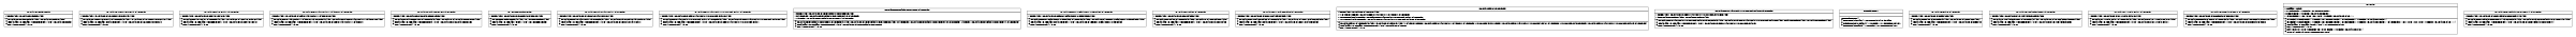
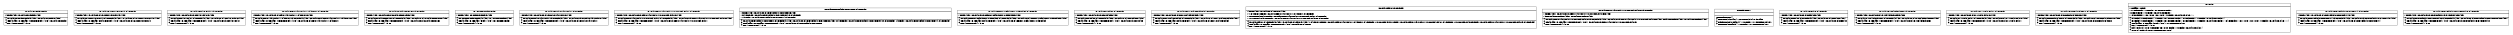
  digraph {
    nodesep=0.25
    ranksep=0.5
    node [fontcolor=black fontname=Helvetica fontsize=10.0 shape=plaintext]
    n1 [label=<<table title="org.ietf.nea.pa.serialize.reader.bytebuffer.PaAttributeHeaderReader" border="0" cellborder="1" cellspacing="0" cellpadding="2" port="p" href="./PaAttributeHeaderReader.html"> 		<tr><td><table border="0" cellspacing="0" cellpadding="1"> <tr><td align="center" balign="center"> PaAttributeHeaderReader </td></tr> 		</table></td></tr> 		<tr><td><table border="0" cellspacing="0" cellpadding="1"> <tr><td align="left" balign="left"> - baseBuilder : PaAttributeHeaderBuilder </td></tr> 		</table></td></tr> 		<tr><td><table border="0" cellspacing="0" cellpadding="1"> <tr><td align="left" balign="left"> ~ PaAttributeHeaderReader(builder : PaAttributeHeaderBuilder) </td></tr> <tr><td align="left" balign="left"> + read(buffer : ByteBuffer, messageLength : long) : PaAttributeHeader </td></tr> <tr><td align="left" balign="left"> + getMinDataLength() : byte </td></tr> 		</table></td></tr> 		</table>>]
    n2 [label=<<table title="org.ietf.nea.pa.serialize.reader.bytebuffer.PaAttributeAssessmentResultValueReader" border="0" cellborder="1" cellspacing="0" cellpadding="2" port="p" href="./PaAttributeAssessmentResultValueReader.html"> 		<tr><td><table border="0" cellspacing="0" cellpadding="1"> <tr><td align="center" balign="center"> PaAttributeAssessmentResultValueReader </td></tr> 		</table></td></tr> 		<tr><td><table border="0" cellspacing="0" cellpadding="1"> <tr><td align="left" balign="left"> - baseBuilder : PaAttributeValueAssessmentResultBuilder </td></tr> 		</table></td></tr> 		<tr><td><table border="0" cellspacing="0" cellpadding="1"> <tr><td align="left" balign="left"> ~ PaAttributeAssessmentResultValueReader(builder : PaAttributeValueAssessmentResultBuilder) </td></tr> <tr><td align="left" balign="left"> + read(buffer : ByteBuffer, attributeLength : long) : PaAttributeValueAssessmentResult </td></tr> <tr><td align="left" balign="left"> + getMinDataLength() : byte </td></tr> 		</table></td></tr> 		</table>>]
    n3 [label=<<table title="org.ietf.nea.pa.serialize.reader.bytebuffer.PaAttributeStringVersionValueReader" border="0" cellborder="1" cellspacing="0" cellpadding="2" port="p" href="./PaAttributeStringVersionValueReader.html"> 		<tr><td><table border="0" cellspacing="0" cellpadding="1"> <tr><td align="center" balign="center"> PaAttributeStringVersionValueReader </td></tr> 		</table></td></tr> 		<tr><td><table border="0" cellspacing="0" cellpadding="1"> <tr><td align="left" balign="left"> - baseBuilder : PaAttributeValueStringVersionBuilder </td></tr> 		</table></td></tr> 		<tr><td><table border="0" cellspacing="0" cellpadding="1"> <tr><td align="left" balign="left"> ~ PaAttributeStringVersionValueReader(builder : PaAttributeValueStringVersionBuilder) </td></tr> <tr><td align="left" balign="left"> + read(buffer : ByteBuffer, messageLength : long) : PaAttributeValueStringVersion </td></tr> <tr><td align="left" balign="left"> + getMinDataLength() : byte </td></tr> 		</table></td></tr> 		</table>>]
    n4 [label=<<table title="org.ietf.nea.pa.serialize.reader.bytebuffer.PaAttributeErrorInformationInvalidParamValueReader" border="0" cellborder="1" cellspacing="0" cellpadding="2" port="p" href="./PaAttributeErrorInformationInvalidParamValueReader.html"> 		<tr><td><table border="0" cellspacing="0" cellpadding="1"> <tr><td align="center" balign="center"> PaAttributeErrorInformationInvalidParamValueReader </td></tr> 		</table></td></tr> 		<tr><td><table border="0" cellspacing="0" cellpadding="1"> <tr><td align="left" balign="left"> - baseBuilder : PaAttributeValueErrorInformationInvalidParamBuilder </td></tr> 		</table></td></tr> 		<tr><td><table border="0" cellspacing="0" cellpadding="1"> <tr><td align="left" balign="left"> ~ PaAttributeErrorInformationInvalidParamValueReader(builder : PaAttributeValueErrorInformationInvalidParamBuilder) </td></tr> <tr><td align="left" balign="left"> + read(buffer : ByteBuffer, messageLength : long) : PaAttributeValueErrorInformationInvalidParam </td></tr> <tr><td align="left" balign="left"> + getMinDataLength() : byte </td></tr> 		</table></td></tr> 		</table>>]
    n5 [label=<<table title="org.ietf.nea.pa.serialize.reader.bytebuffer.PaAttributeAttributeRequestValueReader" border="0" cellborder="1" cellspacing="0" cellpadding="2" port="p" href="./PaAttributeAttributeRequestValueReader.html"> 		<tr><td><table border="0" cellspacing="0" cellpadding="1"> <tr><td align="center" balign="center"> PaAttributeAttributeRequestValueReader </td></tr> 		</table></td></tr> 		<tr><td><table border="0" cellspacing="0" cellpadding="1"> <tr><td align="left" balign="left"> - baseBuilder : PaAttributeValueAttributeRequestBuilder </td></tr> 		</table></td></tr> 		<tr><td><table border="0" cellspacing="0" cellpadding="1"> <tr><td align="left" balign="left"> ~ PaAttributeAttributeRequestValueReader(builder : PaAttributeValueAttributeRequestBuilder) </td></tr> <tr><td align="left" balign="left"> + read(buffer : ByteBuffer, messageLength : long) : PaAttributeValueAttributeRequest </td></tr> <tr><td align="left" balign="left"> + getMinDataLength() : byte </td></tr> 		</table></td></tr> 		</table>>]
-   n6 [label=<<table title="org.ietf.nea.pa.serialize.reader.bytebuffer.PaMessageHeaderReader" border="0" cellborder="1" cellspacing="0" cellpadding="2" port="p" href="./PaMessageHeaderReader.html"> 		<tr><td><table border="0" cellspacing="0" cellpadding="1"> <tr><td align="center" balign="center"> PaMessageHeaderReader </td></tr> 		</table></td></tr> 		<tr><td><table border="0" cellspacing="0" cellpadding="1"> <tr><td align="left" balign="left"> - baseBuilder : PaAttributeValueOperationalStatusBuilder </td></tr> 		</table></td></tr> 		<tr><td><table border="0" cellspacing="0" cellpadding="1"> <tr><td align="left" balign="left"> ~ PaMessageHeaderReader(builder : PaMessageHeaderBuilder) </td></tr> <tr><td align="left" balign="left"> + read(buffer : ByteBuffer, length : long) : PaMessageHeader </td></tr> <tr><td align="left" balign="left"> + getMinDataLength() : byte </td></tr> 		</table></td></tr> 		</table>>]
+   n6 [label=<<table title="org.ietf.nea.pa.serialize.reader.bytebuffer.PaMessageHeaderReader" border="0" cellborder="1" cellspacing="0" cellpadding="2" port="p" href="./PaMessageHeaderReader.html"> 		<tr><td><table border="0" cellspacing="0" cellpadding="1"> <tr><td align="center" balign="center"> PaMessageHeaderReader </td></tr> 		</table></td></tr> 		<tr><td><table border="0" cellspacing="0" cellpadding="1"> <tr><td align="left" balign="left"> - baseBuilder : PaMessageHeaderBuilder </td></tr> 		</table></td></tr> 		<tr><td><table border="0" cellspacing="0" cellpadding="1"> <tr><td align="left" balign="left"> ~ PaMessageHeaderReader(builder : PaMessageHeaderBuilder) </td></tr> <tr><td align="left" balign="left"> + read(buffer : ByteBuffer, length : long) : PaMessageHeader </td></tr> <tr><td align="left" balign="left"> + getMinDataLength() : byte </td></tr> 		</table></td></tr> 		</table>>]
    n7 [label=<<table title="org.ietf.nea.pa.serialize.reader.bytebuffer.PaAttributeProductInformationValueReader" border="0" cellborder="1" cellspacing="0" cellpadding="2" port="p" href="./PaAttributeProductInformationValueReader.html"> 		<tr><td><table border="0" cellspacing="0" cellpadding="1"> <tr><td align="center" balign="center"> PaAttributeProductInformationValueReader </td></tr> 		</table></td></tr> 		<tr><td><table border="0" cellspacing="0" cellpadding="1"> <tr><td align="left" balign="left"> - baseBuilder : PaAttributeValueProductInformationBuilder </td></tr> 		</table></td></tr> 		<tr><td><table border="0" cellspacing="0" cellpadding="1"> <tr><td align="left" balign="left"> ~ PaAttributeProductInformationValueReader(builder : PaAttributeValueProductInformationBuilder) </td></tr> <tr><td align="left" balign="left"> + read(buffer : ByteBuffer, messageLength : long) : PaAttributeValueProductInformation </td></tr> <tr><td align="left" balign="left"> + getMinDataLength() : byte </td></tr> 		</table></td></tr> 		</table>>]
    n8 [label=<<table title="org.ietf.nea.pa.serialize.reader.bytebuffer.PaAttributeErrorInformationUnsupportedVersionValueReader" border="0" cellborder="1" cellspacing="0" cellpadding="2" port="p" href="./PaAttributeErrorInformationUnsupportedVersionValueReader.html"> 		<tr><td><table border="0" cellspacing="0" cellpadding="1"> <tr><td align="center" balign="center"> PaAttributeErrorInformationUnsupportedVersionValueReader </td></tr> 		</table></td></tr> 		<tr><td><table border="0" cellspacing="0" cellpadding="1"> <tr><td align="left" balign="left"> - baseBuilder : PaAttributeValueErrorInformationUnsupportedVersionBuilder </td></tr> 		</table></td></tr> 		<tr><td><table border="0" cellspacing="0" cellpadding="1"> <tr><td align="left" balign="left"> ~ PaAttributeErrorInformationUnsupportedVersionValueReader(builder : PaAttributeValueErrorInformationUnsupportedVersionBuilder) </td></tr> <tr><td align="left" balign="left"> + read(buffer : ByteBuffer, messageLength : long) : PaAttributeValueErrorInformationUnsupportedVersion </td></tr> <tr><td align="left" balign="left"> + getMinDataLength() : byte </td></tr> 		</table></td></tr> 		</table>>]
    n9 [label=<<table title="org.ietf.nea.pa.serialize.reader.bytebuffer.PaAttributeRemediationParametersValueReader" border="0" cellborder="1" cellspacing="0" cellpadding="2" port="p" href="./PaAttributeRemediationParametersValueReader.html"> 		<tr><td><table border="0" cellspacing="0" cellpadding="1"> <tr><td align="center" balign="center"> PaAttributeRemediationParametersValueReader </td></tr> 		</table></td></tr> 		<tr><td><table border="0" cellspacing="0" cellpadding="1"> <tr><td align="left" balign="left"> - baseBuilder : PaAttributeValueRemediationParametersBuilder </td></tr> <tr><td align="left" balign="left"> - stringReader : PaAttributeRemediationParameterStringValueReader </td></tr> <tr><td align="left" balign="left"> - uriReader : PaAttributeRemediationParameterUriValueReader </td></tr> 		</table></td></tr> 		<tr><td><table border="0" cellspacing="0" cellpadding="1"> <tr><td align="left" balign="left"> + PaAttributeRemediationParametersValueReader(builder : PaAttributeValueRemediationParametersBuilder, stringReader : PaAttributeRemediationParameterStringValueReader, uriReader : PaAttributeRemediationParameterUriValueReader) </td></tr> <tr><td align="left" balign="left"> + read(buffer : ByteBuffer, messageLength : long) : PaAttributeValueRemediationParameters </td></tr> <tr><td align="left" balign="left"> + getMinDataLength() : byte </td></tr> 		</table></td></tr> 		</table>>]
    n10 [label=<<table title="org.ietf.nea.pa.serialize.reader.bytebuffer.PaAttributeFactoryDefaultPasswordEnabledValueReader" border="0" cellborder="1" cellspacing="0" cellpadding="2" port="p" href="./PaAttributeFactoryDefaultPasswordEnabledValueReader.html"> 		<tr><td><table border="0" cellspacing="0" cellpadding="1"> <tr><td align="center" balign="center"> PaAttributeFactoryDefaultPasswordEnabledValueReader </td></tr> 		</table></td></tr> 		<tr><td><table border="0" cellspacing="0" cellpadding="1"> <tr><td align="left" balign="left"> - baseBuilder : PaAttributeValueFactoryDefaultPasswordEnabledBuilder </td></tr> 		</table></td></tr> 		<tr><td><table border="0" cellspacing="0" cellpadding="1"> <tr><td align="left" balign="left"> ~ PaAttributeFactoryDefaultPasswordEnabledValueReader(builder : PaAttributeValueFactoryDefaultPasswordEnabledBuilder) </td></tr> <tr><td align="left" balign="left"> + read(buffer : ByteBuffer, attributeLength : long) : PaAttributeValueFactoryDefaultPasswordEnabled </td></tr> <tr><td align="left" balign="left"> + getMinDataLength() : byte </td></tr> 		</table></td></tr> 		</table>>]
    n11 [label=<<table title="org.ietf.nea.pa.serialize.reader.bytebuffer.PaAttributePortFilterValueReader" border="0" cellborder="1" cellspacing="0" cellpadding="2" port="p" href="./PaAttributePortFilterValueReader.html"> 		<tr><td><table border="0" cellspacing="0" cellpadding="1"> <tr><td align="center" balign="center"> PaAttributePortFilterValueReader </td></tr> 		</table></td></tr> 		<tr><td><table border="0" cellspacing="0" cellpadding="1"> <tr><td align="left" balign="left"> - baseBuilder : PaAttributeValuePortFilterBuilder </td></tr> 		</table></td></tr> 		<tr><td><table border="0" cellspacing="0" cellpadding="1"> <tr><td align="left" balign="left"> ~ PaAttributePortFilterValueReader(builder : PaAttributeValuePortFilterBuilder) </td></tr> <tr><td align="left" balign="left"> + read(buffer : ByteBuffer, messageLength : long) : PaAttributeValuePortFilter </td></tr> <tr><td align="left" balign="left"> + getMinDataLength() : byte </td></tr> 		</table></td></tr> 		</table>>]
    n12 [label=<<table title="org.ietf.nea.pa.serialize.reader.bytebuffer.PaAttributeForwardingEnabledValueReader" border="0" cellborder="1" cellspacing="0" cellpadding="2" port="p" href="./PaAttributeForwardingEnabledValueReader.html"> 		<tr><td><table border="0" cellspacing="0" cellpadding="1"> <tr><td align="center" balign="center"> PaAttributeForwardingEnabledValueReader </td></tr> 		</table></td></tr> 		<tr><td><table border="0" cellspacing="0" cellpadding="1"> <tr><td align="left" balign="left"> - baseBuilder : PaAttributeValueForwardingEnabledBuilder </td></tr> 		</table></td></tr> 		<tr><td><table border="0" cellspacing="0" cellpadding="1"> <tr><td align="left" balign="left"> ~ PaAttributeForwardingEnabledValueReader(builder : PaAttributeValueForwardingEnabledBuilder) </td></tr> <tr><td align="left" balign="left"> + read(buffer : ByteBuffer, attributeLength : long) : PaAttributeValueForwardingEnabled </td></tr> <tr><td align="left" balign="left"> + getMinDataLength() : byte </td></tr> 		</table></td></tr> 		</table>>]
    n13 [label=<<table title="org.ietf.nea.pa.serialize.reader.bytebuffer.PaAttributeErrorValueReader" border="0" cellborder="1" cellspacing="0" cellpadding="2" port="p" href="./PaAttributeErrorValueReader.html"> 		<tr><td><table border="0" cellspacing="0" cellpadding="1"> <tr><td align="center" balign="center"> PaAttributeErrorValueReader </td></tr> 		</table></td></tr> 		<tr><td><table border="0" cellspacing="0" cellpadding="1"> <tr><td align="left" balign="left"> - baseBuilder : PaAttributeValueErrorBuilder </td></tr> <tr><td align="left" balign="left"> - invalidParamReader : PaAttributeErrorInformationInvalidParamValueReader </td></tr> <tr><td align="left" balign="left"> - unsupportedVersionReader : PaAttributeErrorInformationUnsupportedVersionValueReader </td></tr> <tr><td align="left" balign="left"> - unsupportedAttributeReader : PaAttributeErrorInformationUnsupportedAttributeValueReader </td></tr> 		</table></td></tr> 		<tr><td><table border="0" cellspacing="0" cellpadding="1"> <tr><td align="left" balign="left"> + PaAttributeErrorValueReader(builder : PaAttributeValueErrorBuilder, invalidParamReader : PaAttributeErrorInformationInvalidParamValueReader, unsupportedVersionReader : PaAttributeErrorInformationUnsupportedVersionValueReader, unsupportedAttributeReader : PaAttributeErrorInformationUnsupportedAttributeValueReader) </td></tr> <tr><td align="left" balign="left"> + read(buffer : ByteBuffer, messageLength : long) : PaAttributeValueError </td></tr> <tr><td align="left" balign="left"> + getMinDataLength() : byte </td></tr> 		</table></td></tr> 		</table>>]
    n14 [label=<<table title="org.ietf.nea.pa.serialize.reader.bytebuffer.PaAttributeErrorInformationUnsupportedAttributeValueReader" border="0" cellborder="1" cellspacing="0" cellpadding="2" port="p" href="./PaAttributeErrorInformationUnsupportedAttributeValueReader.html"> 		<tr><td><table border="0" cellspacing="0" cellpadding="1"> <tr><td align="center" balign="center"> PaAttributeErrorInformationUnsupportedAttributeValueReader </td></tr> 		</table></td></tr> 		<tr><td><table border="0" cellspacing="0" cellpadding="1"> <tr><td align="left" balign="left"> - baseBuilder : PaAttributeValueErrorInformationUnsupportedAttributeBuilder </td></tr> <tr><td align="left" balign="left"> - baseAttributeHeaderBuilder : PaAttributeHeaderBuilder </td></tr> 		</table></td></tr> 		<tr><td><table border="0" cellspacing="0" cellpadding="1"> <tr><td align="left" balign="left"> ~ PaAttributeErrorInformationUnsupportedAttributeValueReader(builder : PaAttributeValueErrorInformationUnsupportedAttributeBuilder, attributeHeaderBuilder : PaAttributeHeaderBuilder) </td></tr> <tr><td align="left" balign="left"> + read(buffer : ByteBuffer, messageLength : long) : PaAttributeValueErrorInformationUnsupportedAttribute </td></tr> <tr><td align="left" balign="left"> + getMinDataLength() : byte </td></tr> 		</table></td></tr> 		</table>>]
    n15 [label=<<table title="org.ietf.nea.pa.serialize.reader.bytebuffer.PaReaderFactory" border="0" cellborder="1" cellspacing="0" cellpadding="2" port="p" href="./PaReaderFactory.html"> 		<tr><td><table border="0" cellspacing="0" cellpadding="1"> <tr><td align="center" balign="center"> PaReaderFactory </td></tr> 		</table></td></tr> 		<tr><td><table border="0" cellspacing="0" cellpadding="1"> <tr><td align="left" balign="left">  </td></tr> 		</table></td></tr> 		<tr><td><table border="0" cellspacing="0" cellpadding="1"> <tr><td align="left" balign="left"> - PaReaderFactory() </td></tr> <tr><td align="left" balign="left"> + getProtocolIdentifier() : TcgProtocolBindingIdentifier </td></tr> <tr><td align="left" balign="left"> + createProductionDefault() : ImReader&lt;ImMessageContainer&gt; </td></tr> <tr><td align="left" balign="left"> + createTestingDefault() : ImReader&lt;ImMessageContainer&gt; </td></tr> 		</table></td></tr> 		</table>>]
    n16 [label=<<table title="org.ietf.nea.pa.serialize.reader.bytebuffer.PaAttributeTestingValueReader" border="0" cellborder="1" cellspacing="0" cellpadding="2" port="p" href="./PaAttributeTestingValueReader.html"> 		<tr><td><table border="0" cellspacing="0" cellpadding="1"> <tr><td align="center" balign="center"> PaAttributeTestingValueReader </td></tr> 		</table></td></tr> 		<tr><td><table border="0" cellspacing="0" cellpadding="1"> <tr><td align="left" balign="left"> - baseBuilder : PaAttributeValueTestingBuilder </td></tr> 		</table></td></tr> 		<tr><td><table border="0" cellspacing="0" cellpadding="1"> <tr><td align="left" balign="left"> ~ PaAttributeTestingValueReader(builder : PaAttributeValueTestingBuilder) </td></tr> <tr><td align="left" balign="left"> + read(buffer : ByteBuffer, messageLength : long) : PaAttributeValueTesting </td></tr> <tr><td align="left" balign="left"> + getMinDataLength() : byte </td></tr> 		</table></td></tr> 		</table>>]
    n17 [label=<<table title="org.ietf.nea.pa.serialize.reader.bytebuffer.PaAttributeInstalledPackagesValueReader" border="0" cellborder="1" cellspacing="0" cellpadding="2" port="p" href="./PaAttributeInstalledPackagesValueReader.html"> 		<tr><td><table border="0" cellspacing="0" cellpadding="1"> <tr><td align="center" balign="center"> PaAttributeInstalledPackagesValueReader </td></tr> 		</table></td></tr> 		<tr><td><table border="0" cellspacing="0" cellpadding="1"> <tr><td align="left" balign="left"> - baseBuilder : PaAttributeValueInstalledPackagesBuilder </td></tr> 		</table></td></tr> 		<tr><td><table border="0" cellspacing="0" cellpadding="1"> <tr><td align="left" balign="left"> ~ PaAttributeInstalledPackagesValueReader(builder : PaAttributeValueInstalledPackagesBuilder) </td></tr> <tr><td align="left" balign="left"> + read(buffer : ByteBuffer, messageLength : long) : PaAttributeValueInstalledPackages </td></tr> <tr><td align="left" balign="left"> + getMinDataLength() : byte </td></tr> 		</table></td></tr> 		</table>>]
    n18 [label=<<table title="org.ietf.nea.pa.serialize.reader.bytebuffer.PaAttributeNumericVersionValueReader" border="0" cellborder="1" cellspacing="0" cellpadding="2" port="p" href="./PaAttributeNumericVersionValueReader.html"> 		<tr><td><table border="0" cellspacing="0" cellpadding="1"> <tr><td align="center" balign="center"> PaAttributeNumericVersionValueReader </td></tr> 		</table></td></tr> 		<tr><td><table border="0" cellspacing="0" cellpadding="1"> <tr><td align="left" balign="left"> - baseBuilder : PaAttributeValueNumericVersionBuilder </td></tr> 		</table></td></tr> 		<tr><td><table border="0" cellspacing="0" cellpadding="1"> <tr><td align="left" balign="left"> ~ PaAttributeNumericVersionValueReader(builder : PaAttributeValueNumericVersionBuilder) </td></tr> <tr><td align="left" balign="left"> + read(buffer : ByteBuffer, messageLength : long) : PaAttributeValueNumericVersion </td></tr> <tr><td align="left" balign="left"> + getMinDataLength() : byte </td></tr> 		</table></td></tr> 		</table>>]
    n19 [label=<<table title="org.ietf.nea.pa.serialize.reader.bytebuffer.PaAttributeOperationalStatusValueReader" border="0" cellborder="1" cellspacing="0" cellpadding="2" port="p" href="./PaAttributeOperationalStatusValueReader.html"> 		<tr><td><table border="0" cellspacing="0" cellpadding="1"> <tr><td align="center" balign="center"> PaAttributeOperationalStatusValueReader </td></tr> 		</table></td></tr> 		<tr><td><table border="0" cellspacing="0" cellpadding="1"> <tr><td align="left" balign="left"> - baseBuilder : PaAttributeValueOperationalStatusBuilder </td></tr> 		</table></td></tr> 		<tr><td><table border="0" cellspacing="0" cellpadding="1"> <tr><td align="left" balign="left"> ~ PaAttributeOperationalStatusValueReader(builder : PaAttributeValueOperationalStatusBuilder) </td></tr> <tr><td align="left" balign="left"> + read(buffer : ByteBuffer, messageLength : long) : PaAttributeValueOperationalStatus </td></tr> <tr><td align="left" balign="left"> + getMinDataLength() : byte </td></tr> 		</table></td></tr> 		</table>>]
    n20 [label=<<table title="org.ietf.nea.pa.serialize.reader.bytebuffer.PaReader" border="0" cellborder="1" cellspacing="0" cellpadding="2" port="p" href="./PaReader.html"> 		<tr><td><table border="0" cellspacing="0" cellpadding="1"> <tr><td align="center" balign="center"> PaReader </td></tr> 		</table></td></tr> 		<tr><td><table border="0" cellspacing="0" cellpadding="1"> <tr><td align="left" balign="left"> - LOGGER : Logger </td></tr> <tr><td align="left" balign="left"> - mHeadReader : ImReader&lt;PaMessageHeader&gt; </td></tr> <tr><td align="left" balign="left"> - aHeadReader : ImReader&lt;PaAttributeHeader&gt; </td></tr> <tr><td align="left" balign="left"> - valueReaders : Map&lt;Long, Map&lt;Long, ImReader&lt;PaAttributeValue&gt;&gt;&gt; </td></tr> 		</table></td></tr> 		<tr><td><table border="0" cellspacing="0" cellpadding="1"> <tr><td align="left" balign="left"> ~ PaReader(mHeadReader : ImReader&lt;PaMessageHeader&gt;, aHeadReader : ImReader&lt;PaAttributeHeader&gt;) </td></tr> <tr><td align="left" balign="left"> ~ PaReader(mHeadReader : ImReader&lt;PaMessageHeader&gt;, aHeadReader : ImReader&lt;PaAttributeHeader&gt;, valueReaders : Map&lt;Long, Map&lt;Long, ImReader&lt;PaAttributeValue&gt;&gt;&gt;) </td></tr> <tr><td align="left" balign="left"> + read(buffer : ByteBuffer, length : long) : ImMessageContainer </td></tr> <tr><td align="left" balign="left"> + getMinDataLength() : byte </td></tr> <tr><td align="left" balign="left"> + add(vendorId : Long, messageType : Long, reader : ImReader&lt;PaAttributeValue&gt;) </td></tr> <tr><td align="left" balign="left"> + remove(vendorId : Long, messageType : Long) </td></tr> 		</table></td></tr> 		</table>>]
    n21 [label=<<table title="org.ietf.nea.pa.serialize.reader.bytebuffer.PaAttributeRemediationParameterUriValueReader" border="0" cellborder="1" cellspacing="0" cellpadding="2" port="p" href="./PaAttributeRemediationParameterUriValueReader.html"> 		<tr><td><table border="0" cellspacing="0" cellpadding="1"> <tr><td align="center" balign="center"> PaAttributeRemediationParameterUriValueReader </td></tr> 		</table></td></tr> 		<tr><td><table border="0" cellspacing="0" cellpadding="1"> <tr><td align="left" balign="left"> - baseBuilder : PaAttributeValueRemediationParameterUriBuilder </td></tr> 		</table></td></tr> 		<tr><td><table border="0" cellspacing="0" cellpadding="1"> <tr><td align="left" balign="left"> ~ PaAttributeRemediationParameterUriValueReader(builder : PaAttributeValueRemediationParameterUriBuilder) </td></tr> <tr><td align="left" balign="left"> + read(buffer : ByteBuffer, messageLength : long) : PaAttributeValueRemediationParameterUri </td></tr> <tr><td align="left" balign="left"> + getMinDataLength() : byte </td></tr> 		</table></td></tr> 		</table>>]
+   n22 [label=<<table title="org.ietf.nea.pa.serialize.reader.bytebuffer.PaAttributeRemediationParameterStringValueReader" border="0" cellborder="1" cellspacing="0" cellpadding="2" port="p" href="./PaAttributeRemediationParameterStringValueReader.html"> 		<tr><td><table border="0" cellspacing="0" cellpadding="1"> <tr><td align="center" balign="center"> PaAttributeRemediationParameterStringValueReader </td></tr> 		</table></td></tr> 		<tr><td><table border="0" cellspacing="0" cellpadding="1"> <tr><td align="left" balign="left"> - baseBuilder : PaAttributeValueRemediationParameterStringBuilder </td></tr> 		</table></td></tr> 		<tr><td><table border="0" cellspacing="0" cellpadding="1"> <tr><td align="left" balign="left"> ~ PaAttributeRemediationParameterStringValueReader(builder : PaAttributeValueRemediationParameterStringBuilder) </td></tr> <tr><td align="left" balign="left"> + read(buffer : ByteBuffer, messageLength : long) : PaAttributeValueRemediationParameterString </td></tr> <tr><td align="left" balign="left"> + getMinDataLength() : byte </td></tr> 		</table></td></tr> 		</table>>]
  }
